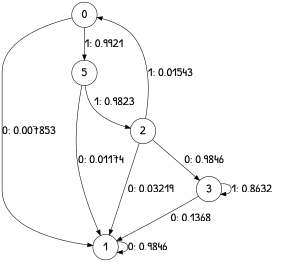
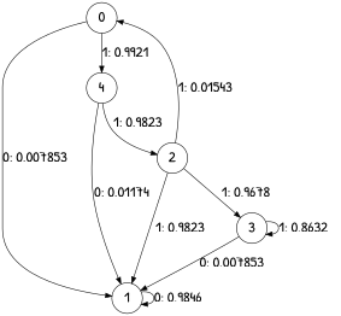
  digraph {
    fontname="Patrick Hand"
    node [fontname="Patrick Hand" fontsize=24 shape=circle]
    edge [fontname="Patrick Hand" fontsize=24]
    0
    1
-   4 [label=5]
+   4
    2
    3
    0 -> 1 [label="0: 0.007853  "]
    0 -> 4 [label="1: 0.9921   "]
    1 -> 1 [label="0: 0.9846   "]
    4 -> 1 [label="0: 0.01174  "]
    4 -> 2 [label="1: 0.9823   "]
    2 -> 0 [label="1: 0.01543  "]
-   2 -> 1 [label="0: 0.03219  "]
-   2 -> 3 [label="0: 0.9846   "]
-   3 -> 1 [label="0: 0.1368   "]
+   2 -> 1 [label="1: 0.9823   "]
+   2 -> 3 [label="1: 0.9678   "]
+   3 -> 1 [label="0: 0.007853  "]
    3 -> 3 [label="1: 0.8632   "]
  }
